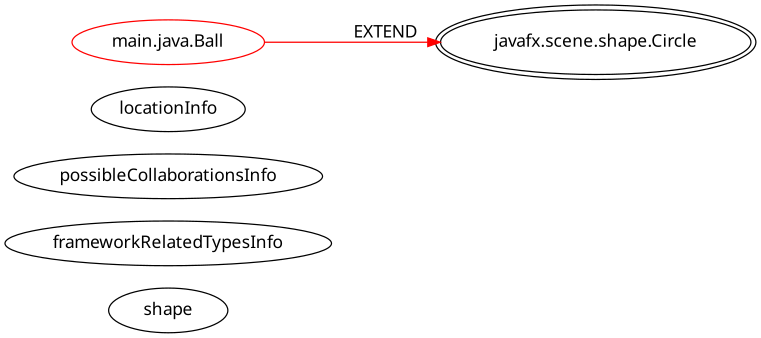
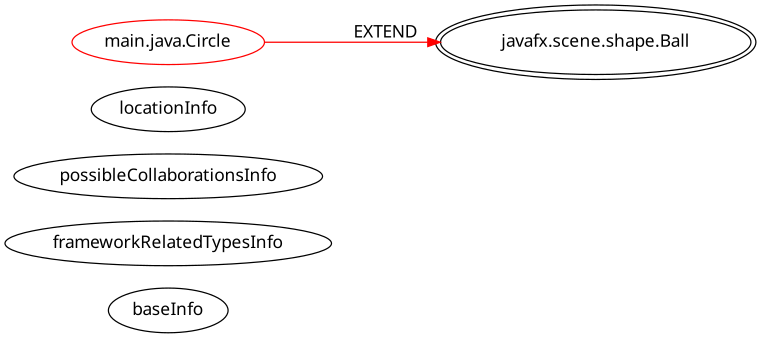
  digraph {
    rankdir=LR
    fontname="Noto Sans"
    node [fontname="Noto Sans"]
-   baseInfo [category=extension_graph graphId=1998 isAnonymous=false possibleRelation=false label=shape]
+   baseInfo [category=extension_graph graphId=1998 isAnonymous=false possibleRelation=false]
    frameworkRelatedTypesInfo [0="javafx.scene.shape.Circle"]
    possibleCollaborationsInfo
    locationInfo [contextSignature=Ball filePath="/beila-mdday/mdday-master/strategy/src/main/java/Ball.java" graphId=1998 projectName="beila-mdday"]
-   n5 [color=red isFrameworkType=false label="main.java.Ball" vertexType=ROOT_CLIENT_CLASS_DECLARATION]
-   n6 [isFrameworkType=true label="javafx.scene.shape.Circle" peripheries=2 vertexType=FRAMEWORK_CLASS_TYPE]
+   n5 [color=red isFrameworkType=false label="main.java.Circle" vertexType=ROOT_CLIENT_CLASS_DECLARATION]
+   n6 [isFrameworkType=true label="javafx.scene.shape.Ball" peripheries=2 vertexType=FRAMEWORK_CLASS_TYPE]
    n5 -> n6 [color=red label=EXTEND fontname="Noto Sans"]
  }
